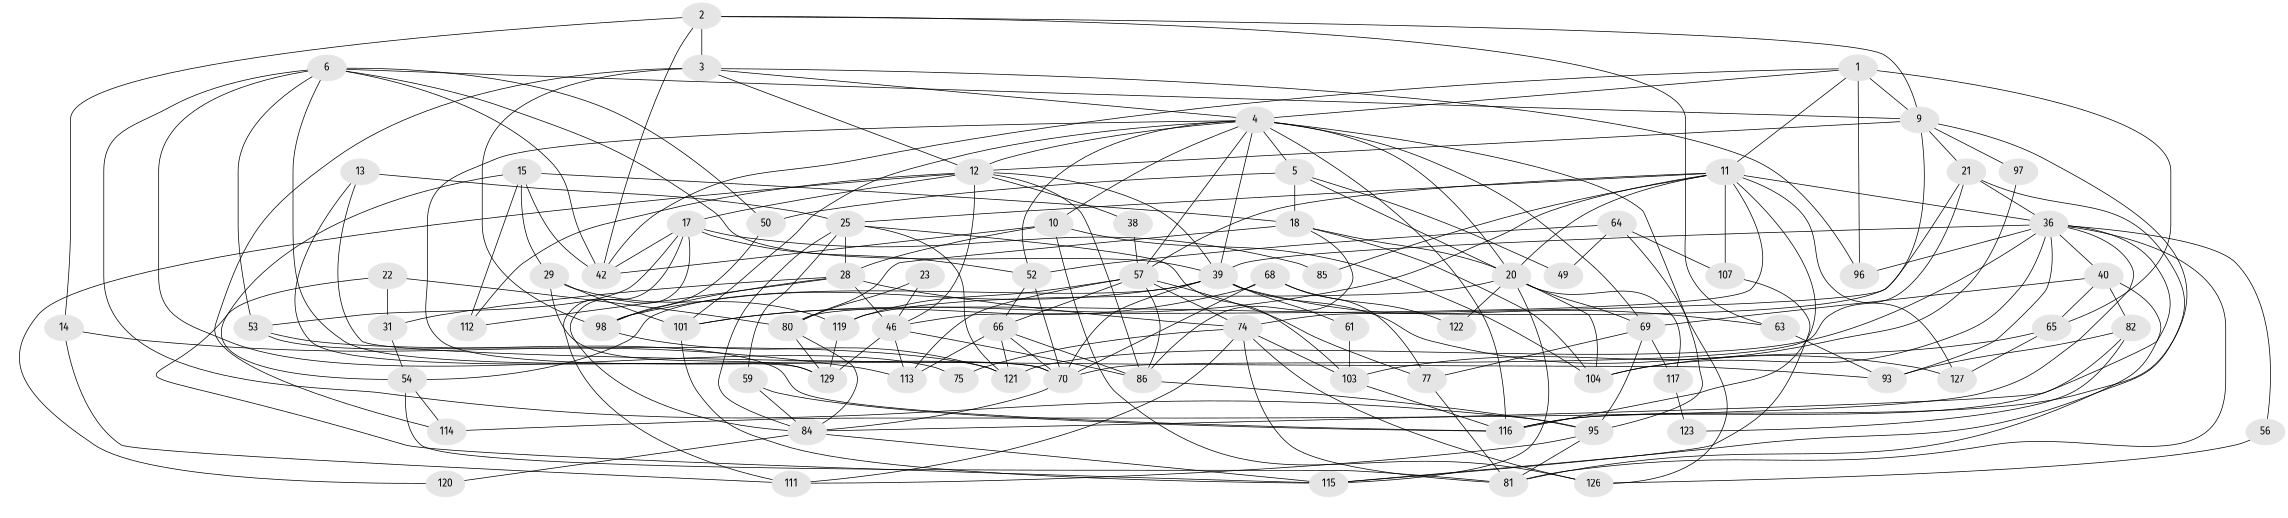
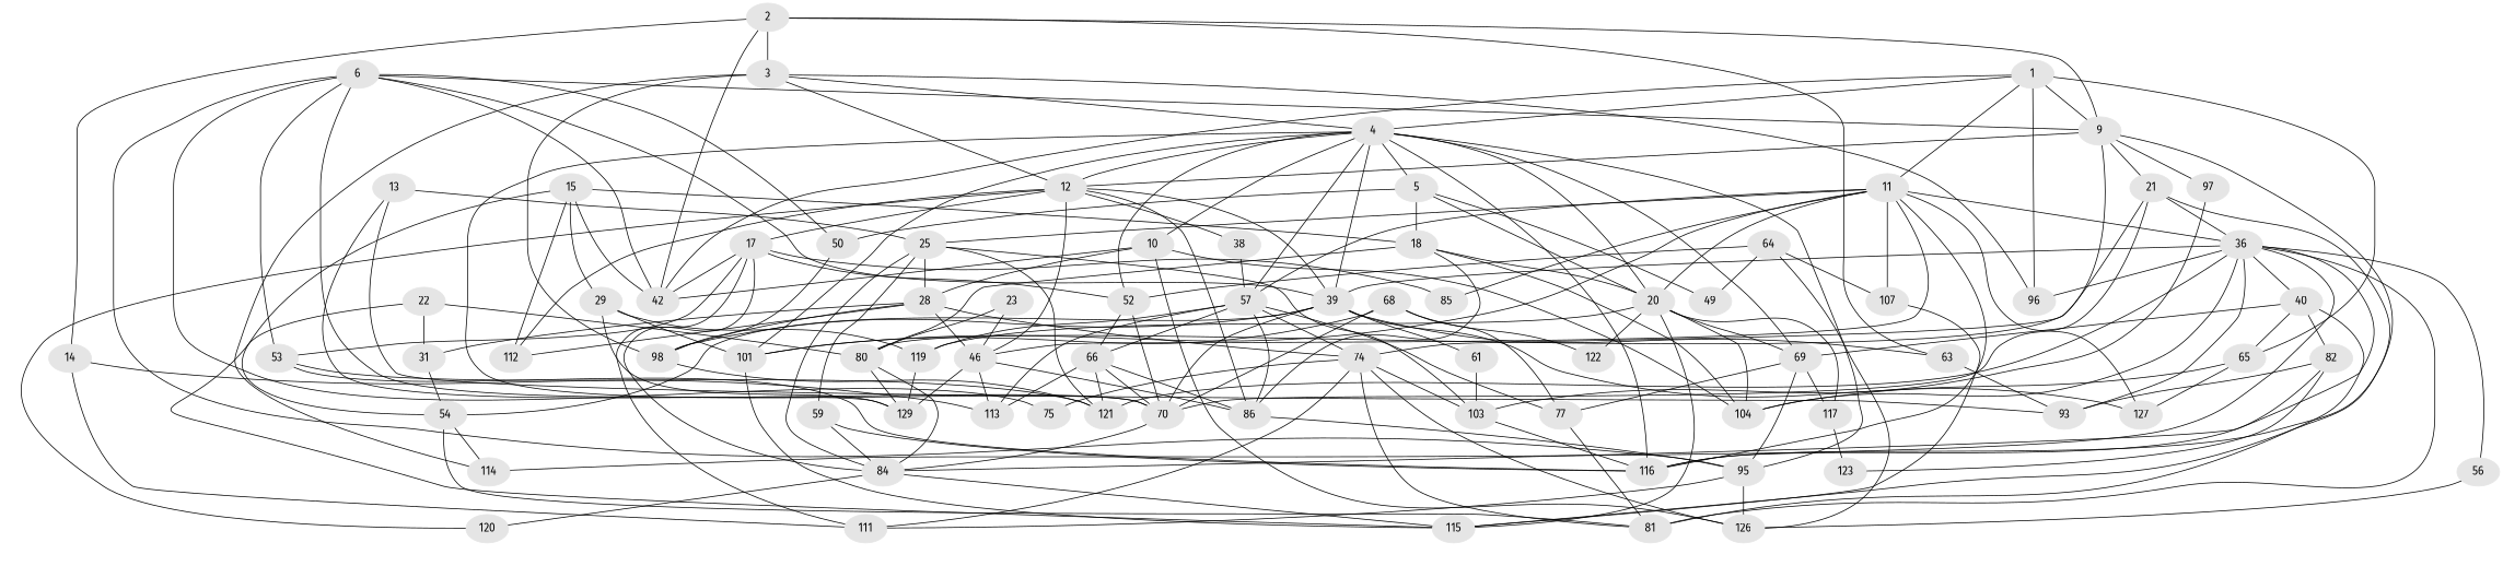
  graph {
    fontname="Fira Sans"
    node [color=gray90 fontname="Fira Sans" style=filled]
    edge [fontname="Fira Sans"]
    1 [super="+64"]
    4 [super="+108+16"]
    9 [super="+130"]
    11 [super="+99+92+62+102+27"]
    42 [super="+109"]
    65
    96
    12 [super="+30+24"]
    5 [super="+8+26"]
    10 [super="+19"]
    20 [super="+32"]
    39 [super="+43"]
    52
    57 [super="+94+60"]
    69 [super="+90"]
    70 [super="+78"]
    95
    101 [super="+128"]
    116 [super="+125"]
    21 [super="+35"]
    74 [super="+79+89"]
    97
    25 [super="+51"]
    36 [super="+91+87"]
    46 [super="+76"]
    85
    107
    127
    104
    2 [super="+71"]
    3 [super="+7+37"]
    14
    63
    98
    114
    111
    113
    93
    17 [super="+48"]
    38
    86 [super="+106"]
    112
    120
    121
    18
    49
    50
    28 [super="+55"]
    126
    115
    117
    119
    122
    54
    61
    66 [super="+83"]
    77
    84
    80 [super="+124"]
    6 [super="+72"]
    53
    75
    103
    81
    31
    59
    40 [super="+41+88"]
    56
    129
    13 [super="+44"]
    15 [super="+118"]
    29
    123
    22
    23
    n76 [label=64]
    82
    68
    1 -- 4
    1 -- 9
    1 -- 11
    1 -- 42
    1 -- 65
    1 -- 96
    4 -- 12 [weight=2]
    4 -- 5 [weight=2]
    4 -- 10
    4 -- 20
    4 -- 39 [weight=2]
    4 -- 52
    4 -- 57
    4 -- 69
    4 -- 70
    4 -- 95
    4 -- 101
    4 -- 116
    9 -- 12
    9 -- 116
    9 -- 21
    9 -- 74
    9 -- 97
    11 -- 20
    11 -- 57
    11 -- 101
    11 -- 116
    11 -- 25
    11 -- 36
    11 -- 46
    11 -- 85
    11 -- 107
    11 -- 127
    65 -- 127
    65 -- 104
    12 -- 39
    12 -- 46
    12 -- 17
    12 -- 38
    12 -- 86
    12 -- 112
    12 -- 120
    5 -- 20
    5 -- 18
    5 -- 49
    5 -- 50
    10 -- 42
    10 -- 104
    10 -- 28
    10 -- 126
    20 -- 69
    20 -- 104
    20 -- 115
    20 -- 117
    20 -- 119
    20 -- 122
    39 -- 70
    39 -- 127
    39 -- 63
    39 -- 98
    39 -- 54
    39 -- 61
    52 -- 70
    52 -- 66
    57 -- 74
    57 -- 113
    57 -- 86
    57 -- 119
    57 -- 66
    57 -- 77
    69 -- 95
    69 -- 117
    69 -- 77
    70 -- 84
    95 -- 111
-   95 -- 81
+   95 -- 126
    101 -- 115
    21 -- 70
    21 -- 36 [weight=2]
    21 -- 115
    21 -- 80
    74 -- 111
    74 -- 126
    74 -- 75
    74 -- 103
    74 -- 81
    97 -- 103
    25 -- 121
    25 -- 28
    25 -- 84
    25 -- 103
    25 -- 59
    36 -- 96
    36 -- 39
    36 -- 104
    36 -- 114
    36 -- 93
    36 -- 121
    36 -- 84
    36 -- 81
    36 -- 40
    36 -- 56
    46 -- 113
    46 -- 86
    46 -- 129
    107 -- 115
    2 -- 9
    2 -- 42
    2 -- 3 [weight=2]
    2 -- 14
    2 -- 63
    3 -- 4
    3 -- 96
    3 -- 12
    3 -- 98
    3 -- 114
    14 -- 111
    14 -- 113
    63 -- 93
    98 -- 121
    17 -- 42
    17 -- 52
    17 -- 85
    17 -- 111
    17 -- 84
    17 -- 53
    38 -- 57
    86 -- 95
    18 -- 20
    18 -- 104
    18 -- 86
    18 -- 80
    50 -- 98
    28 -- 74
    28 -- 46 [weight=2]
    28 -- 98
    28 -- 112
    28 -- 31
    117 -- 123
    119 -- 129
    54 -- 114
    54 -- 81
    61 -- 103
    66 -- 70
    66 -- 113
    66 -- 86
    66 -- 121
    77 -- 81
    84 -- 120
    84 -- 115
    80 -- 84
    80 -- 129
    6 -- 9
    6 -- 42
    6 -- 39
    6 -- 70
    6 -- 95
    6 -- 50
    6 -- 53
    6 -- 75
    53 -- 116
    53 -- 121
    103 -- 116
    31 -- 54
    59 -- 116
    59 -- 84
    40 -- 65
    40 -- 69
    40 -- 81
    40 -- 82
    56 -- 126
    13 -- 25
    13 -- 93 [weight=2]
    13 -- 129
    15 -- 42
    15 -- 112
    15 -- 18
    15 -- 54
    15 -- 29
    29 -- 101
    29 -- 119
    29 -- 129
    22 -- 115
    22 -- 80
    22 -- 31
    23 -- 46
    23 -- 80
    n76 -- 52
    n76 -- 107
    n76 -- 49
    n76 -- 126
    82 -- 116 [weight=2]
    82 -- 93
    82 -- 123
    68 -- 70
    68 -- 101
    68 -- 122
    68 -- 77
  }
